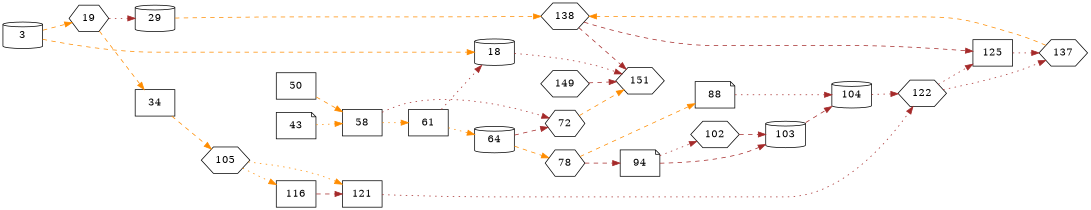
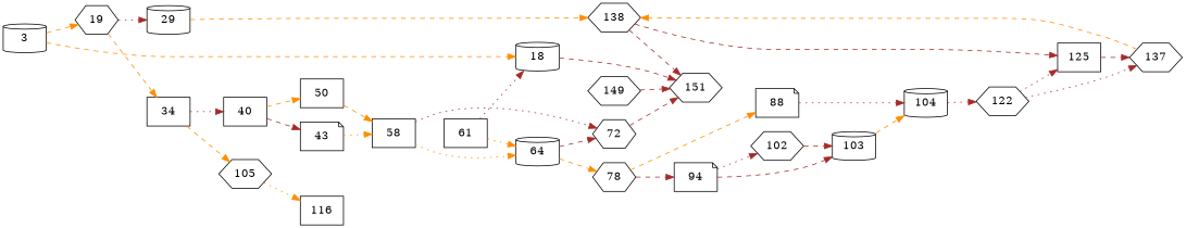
  strict digraph {
    rankdir=LR
    node [shape=hexagon]
    edge [color=brown style=dashed]
    3 [entry=true shape=cylinder]
    18 [shape=cylinder]
    19
    151
    29 [shape=cylinder]
    34 [shape=box]
    138
+   40 [shape=box]
    105
    125 [shape=box]
    43 [shape=note]
    50 [shape=box]
    116 [shape=box]
-   121 [shape=box]
    149
    58 [shape=box]
    122
    72
    61 [shape=box]
    64 [shape=cylinder]
    78
    88 [shape=note]
    94 [shape=note]
    104 [shape=cylinder]
    102
    103 [shape=cylinder]
    137
    3 -> 18 [color=darkorange cond=true]
    3 -> 19 [color=darkorange cond=false]
-   18 -> 151 [style=dotted]
+   18 -> 151
    19 -> 29 [cond=true style=dotted]
    19 -> 34 [color=darkorange cond=false]
    29 -> 138 [color=darkorange]
+   34 -> 40 [cond=true style=dotted]
    34 -> 105 [color=darkorange cond=false]
    138 -> 151 [cond=false]
    138 -> 125 [cond=true]
+   40 -> 43 [cond=true]
+   40 -> 50 [color=darkorange cond=false]
    105 -> 116 [color=darkorange cond=true style=dotted]
-   105 -> 121 [color=darkorange cond=false style=dotted]
-   125 -> 137 [style=dotted]
+   125 -> 137
    43 -> 58 [color=darkorange style=dotted]
    50 -> 58 [color=darkorange]
-   116 -> 121
-   121 -> 122 [style=dotted]
    149 -> 151
    58 -> 72 [cond=true style=dotted]
-   58 -> 61 [color=darkorange cond=false style=dotted]
+   58 -> 64 [color=darkorange cond=false style=dotted]
    122 -> 125 [cond=true style=dotted]
    122 -> 137 [cond=false style=dotted]
-   72 -> 151 [color=darkorange]
+   72 -> 151
    61 -> 18 [cond=true style=dotted]
    61 -> 64 [color=darkorange cond=false style=dotted]
    64 -> 72 [cond=true]
    64 -> 78 [color=darkorange cond=false]
    78 -> 88 [color=darkorange cond=true]
    78 -> 94 [cond=false]
    88 -> 104 [style=dotted]
    94 -> 102 [cond=true style=dotted]
    94 -> 103 [cond=false]
    104 -> 122 [style=dotted]
    102 -> 103
-   103 -> 104
+   103 -> 104 [color=darkorange]
    137 -> 138 [color=darkorange]
  }
